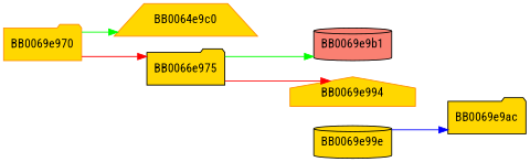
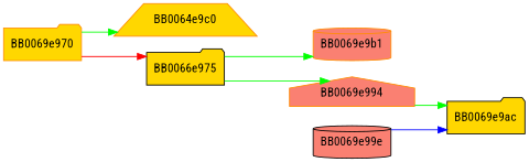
  digraph {
    fontname="Roboto Condensed"
    rankdir=LR
    splines=ortho
    node [color=black fillcolor=gold fontname="Roboto Condensed" shape=folder style=filled]
    edge [color=green fontname="Roboto Condensed"]
    BB0069e970 [color=darkorange]
    n2 [color=darkorange label=BB0064e9c0 shape=trapezium]
    n3 [label=BB0066e975]
-   BB0069e9b1 [fillcolor=salmon shape=cylinder]
-   BB0069e994 [color=darkorange shape=house]
+   BB0069e9b1 [color=darkorange fillcolor=salmon shape=cylinder]
+   BB0069e994 [color=darkorange fillcolor=salmon shape=house]
    BB0069e9ac
-   BB0069e99e [shape=cylinder]
+   BB0069e99e [fillcolor=salmon shape=cylinder]
    BB0069e970 -> n2
    BB0069e970 -> n3 [color=red]
    n3 -> BB0069e9b1
-   n3 -> BB0069e994 [color=red]
+   n3 -> BB0069e994
+   BB0069e994 -> BB0069e9ac
    BB0069e99e -> BB0069e9ac [color=blue]
  }
